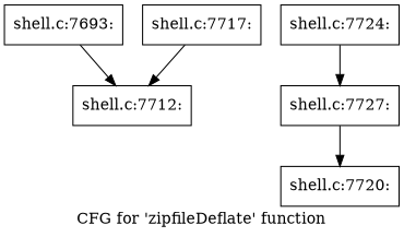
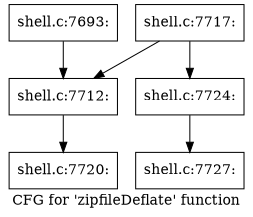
  digraph {
    label="CFG for 'zipfileDeflate' function"
    node [shape=record]
    n1 [label="{shell.c:7693:}"]
    n2 [label="{shell.c:7712:}"]
    n3 [label="{shell.c:7720:}"]
    n4 [label="{shell.c:7727:}"]
    n5 [label="{shell.c:7717:}"]
    n6 [label="{shell.c:7724:}"]
    n1 -> n2
-   n4 -> n3
+   n2 -> n3
    n5 -> n2
+   n5 -> n6
    n6 -> n4
  }
